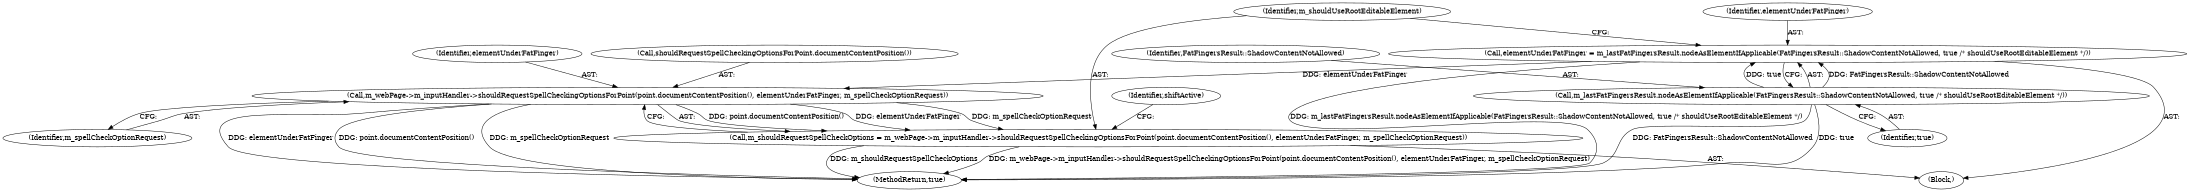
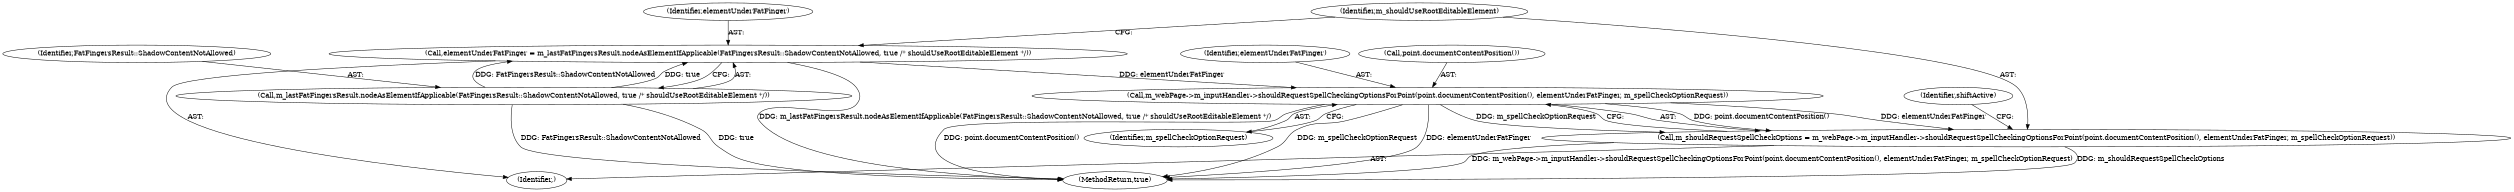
  digraph {
    n1 [label="(Call,elementUnderFatFinger = m_lastFatFingersResult.nodeAsElementIfApplicable(FatFingersResult::ShadowContentNotAllowed, true /* shouldUseRootEditableElement */))"]
    n2 [label="(Call,m_lastFatFingersResult.nodeAsElementIfApplicable(FatFingersResult::ShadowContentNotAllowed, true /* shouldUseRootEditableElement */))"]
    n3 [label="(Call,m_webPage->m_inputHandler->shouldRequestSpellCheckingOptionsForPoint(point.documentContentPosition(), elementUnderFatFinger, m_spellCheckOptionRequest))"]
-   n4 [label="(Block,)"]
+   n4 [label="(Identifier,)"]
    n5 [label="(MethodReturn,true)"]
-   n6 [label="(Identifier,true)"]
    n7 [label="(Call,m_shouldRequestSpellCheckOptions = m_webPage->m_inputHandler->shouldRequestSpellCheckingOptionsForPoint(point.documentContentPosition(), elementUnderFatFinger, m_spellCheckOptionRequest))"]
    n8 [label="(Identifier,m_spellCheckOptionRequest)"]
    n9 [label="(Identifier,elementUnderFatFinger)"]
    n10 [label="(Identifier,elementUnderFatFinger)"]
    n11 [label="(Identifier,m_shouldUseRootEditableElement)"]
    n12 [label="(Identifier,FatFingersResult::ShadowContentNotAllowed)"]
-   n13 [label="(Call,shouldRequestSpellCheckingOptionsForPoint.documentContentPosition())"]
+   n13 [label="(Call,point.documentContentPosition())"]
    n14 [label="(Identifier,shiftActive)"]
    n1 -> n2 [label="CFG: "]
    n1 -> n3 [label="DDG: elementUnderFatFinger"]
    n1 -> n4 [label="AST: "]
    n1 -> n5 [label="DDG: m_lastFatFingersResult.nodeAsElementIfApplicable(FatFingersResult::ShadowContentNotAllowed, true /* shouldUseRootEditableElement */)"]
    n2 -> n1 [label="AST: "]
    n2 -> n1 [label="DDG: FatFingersResult::ShadowContentNotAllowed"]
    n2 -> n1 [label="DDG: true"]
    n2 -> n5 [label="DDG: FatFingersResult::ShadowContentNotAllowed"]
    n2 -> n5 [label="DDG: true"]
-   n2 -> n6 [label="CFG: "]
    n3 -> n5 [label="DDG: point.documentContentPosition()"]
    n3 -> n5 [label="DDG: m_spellCheckOptionRequest"]
    n3 -> n5 [label="DDG: elementUnderFatFinger"]
    n3 -> n7 [label="AST: "]
    n3 -> n7 [label="DDG: point.documentContentPosition()"]
    n3 -> n7 [label="DDG: elementUnderFatFinger"]
    n3 -> n7 [label="DDG: m_spellCheckOptionRequest"]
    n3 -> n8 [label="CFG: "]
-   n6 -> n2 [label="AST: "]
    n7 -> n3 [label="CFG: "]
    n7 -> n4 [label="AST: "]
    n7 -> n5 [label="DDG: m_shouldRequestSpellCheckOptions"]
    n7 -> n5 [label="DDG: m_webPage->m_inputHandler->shouldRequestSpellCheckingOptionsForPoint(point.documentContentPosition(), elementUnderFatFinger, m_spellCheckOptionRequest)"]
    n8 -> n3 [label="AST: "]
    n9 -> n1 [label="AST: "]
    n10 -> n3 [label="AST: "]
    n11 -> n1 [label="CFG: "]
    n11 -> n7 [label="AST: "]
    n12 -> n2 [label="AST: "]
    n13 -> n3 [label="AST: "]
    n14 -> n7 [label="CFG: "]
  }
